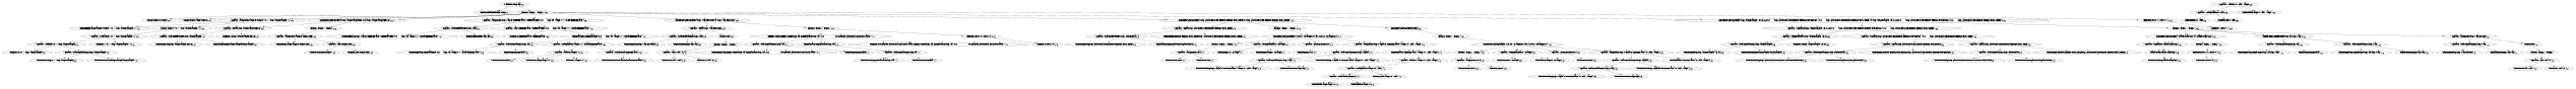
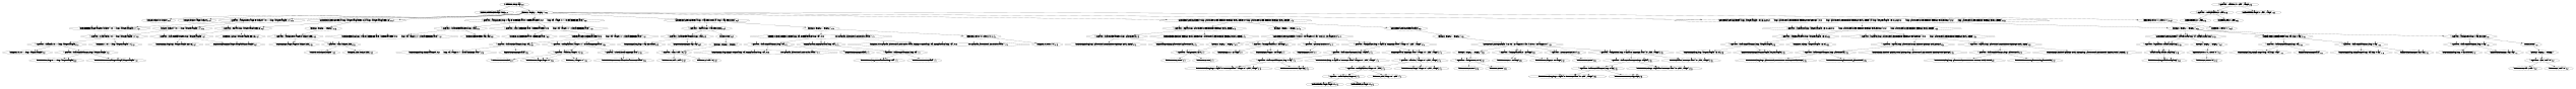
  digraph {
    n1 [label=<(METHOD,setupMap)<SUB>2727</SUB>>]
    n2 [label=<(PARAM,TIFFRGBAImage *img)<SUB>2727</SUB>>]
    n3 [label=<(BLOCK,&lt;empty&gt;,&lt;empty&gt;)<SUB>2728</SUB>>]
    n4 [label=<(LOCAL,int32_t x: int32_t)<SUB>2729</SUB>>]
    n5 [label=<(LOCAL,int32_t range: int32_t)<SUB>2729</SUB>>]
    n6 [label=<(&lt;operator&gt;.assignment,range = (int32_t)((1L &lt;&lt; img-&gt;bitspersample) - 1))<SUB>2731</SUB>>]
    n7 [label=<(CONTROL_STRUCTURE,if (img-&gt;bitspersample == 16),if (img-&gt;bitspersample == 16))<SUB>2734</SUB>>]
    n8 [label=<(&lt;operator&gt;.assignment,img-&gt;Map = (TIFFRGBValue *)_TIFFmallocExt(\012        img-&gt;tif, (range + 1) * sizeof(TIFFRGBValue)))<SUB>2737</SUB>>]
    n9 [label=<(CONTROL_STRUCTURE,if (img-&gt;Map == NULL),if (img-&gt;Map == NULL))<SUB>2739</SUB>>]
    n10 [label=<(CONTROL_STRUCTURE,if (img-&gt;photometric == PHOTOMETRIC_MINISWHITE),if (img-&gt;photometric == PHOTOMETRIC_MINISWHITE))<SUB>2745</SUB>>]
    n11 [label=<(CONTROL_STRUCTURE,if (img-&gt;bitspersample &lt;= 16 &amp;&amp;\012        (img-&gt;photometric == PHOTOMETRIC_MINISBLACK ||\012         img-&gt;photometric == PHOTOMETRIC_MINISWHITE)),if (img-&gt;bitspersample &lt;= 16 &amp;&amp;\012        (img-&gt;photometric == PHOTOMETRIC_MINISBLACK ||\012         img-&gt;photometric == PHOTOMETRIC_MINISWHITE)))<SUB>2755</SUB>>]
    n12 [label=<(RETURN,return (1);,return (1);)<SUB>2769</SUB>>]
    n13 [label=<(METHOD_RETURN,int)<SUB>2727</SUB>>]
    n14 [label=<(IDENTIFIER,range,range = (int32_t)((1L &lt;&lt; img-&gt;bitspersample) - 1))<SUB>2731</SUB>>]
    n15 [label=<(int32_t,(int32_t)((1L &lt;&lt; img-&gt;bitspersample) - 1))<SUB>2731</SUB>>]
    n16 [label=<(&lt;operator&gt;.equals,img-&gt;bitspersample == 16)<SUB>2734</SUB>>]
    n17 [label=<(BLOCK,&lt;empty&gt;,&lt;empty&gt;)<SUB>2735</SUB>>]
    n18 [label=<(&lt;operator&gt;.indirectFieldAccess,img-&gt;Map)<SUB>2737</SUB>>]
    n19 [label=<(&lt;operator&gt;.cast,(TIFFRGBValue *)_TIFFmallocExt(\012        img-&gt;tif, (range + 1) * sizeof(TIFFRGBValue)))<SUB>2737</SUB>>]
    n20 [label=<(&lt;operator&gt;.equals,img-&gt;Map == NULL)<SUB>2739</SUB>>]
    n21 [label=<(BLOCK,&lt;empty&gt;,&lt;empty&gt;)<SUB>2740</SUB>>]
    n22 [label=<(&lt;operator&gt;.equals,img-&gt;photometric == PHOTOMETRIC_MINISWHITE)<SUB>2745</SUB>>]
    n23 [label=<(BLOCK,&lt;empty&gt;,&lt;empty&gt;)<SUB>2746</SUB>>]
    n24 [label=<(CONTROL_STRUCTURE,else,else)<SUB>2751</SUB>>]
    n25 [label=<(&lt;operator&gt;.logicalAnd,img-&gt;bitspersample &lt;= 16 &amp;&amp;\012        (img-&gt;photometric == PHOTOMETRIC_MINISBLACK ||\012         img-&gt;photometric == PHOTOMETRIC_MINISWHITE))<SUB>2755</SUB>>]
    n26 [label=<(BLOCK,&lt;empty&gt;,&lt;empty&gt;)<SUB>2758</SUB>>]
    n27 [label=<(LITERAL,1,return (1);)<SUB>2769</SUB>>]
    n28 [label=<(&lt;operator&gt;.subtraction,(1L &lt;&lt; img-&gt;bitspersample) - 1)<SUB>2731</SUB>>]
    n29 [label=<(&lt;operator&gt;.shiftLeft,1L &lt;&lt; img-&gt;bitspersample)<SUB>2731</SUB>>]
    n30 [label=<(LITERAL,1,(1L &lt;&lt; img-&gt;bitspersample) - 1)<SUB>2731</SUB>>]
    n31 [label=<(LITERAL,1L,1L &lt;&lt; img-&gt;bitspersample)<SUB>2731</SUB>>]
    n32 [label=<(&lt;operator&gt;.indirectFieldAccess,img-&gt;bitspersample)<SUB>2731</SUB>>]
    n33 [label=<(IDENTIFIER,img,1L &lt;&lt; img-&gt;bitspersample)<SUB>2331</SUB>>]
    n34 [label=<(FIELD_IDENTIFIER,bitspersample,bitspersample)<SUB>2731</SUB>>]
    n35 [label=<(&lt;operator&gt;.indirectFieldAccess,img-&gt;bitspersample)<SUB>2734</SUB>>]
    n36 [label=<(LITERAL,16,img-&gt;bitspersample == 16)<SUB>2734</SUB>>]
    n37 [label=<(&lt;operator&gt;.assignment,range = (int32_t)255)<SUB>2735</SUB>>]
    n38 [label=<(IDENTIFIER,img,img-&gt;bitspersample == 16)<SUB>2734</SUB>>]
    n39 [label=<(FIELD_IDENTIFIER,bitspersample,bitspersample)<SUB>2734</SUB>>]
    n40 [label=<(IDENTIFIER,range,range = (int32_t)255)<SUB>2735</SUB>>]
    n41 [label=<(&lt;operator&gt;.cast,(int32_t)255)<SUB>2735</SUB>>]
    n42 [label=<(UNKNOWN,int32_t,int32_t)<SUB>2735</SUB>>]
    n43 [label=<(LITERAL,255,(int32_t)255)<SUB>2735</SUB>>]
    n44 [label=<(IDENTIFIER,img,img-&gt;Map = (TIFFRGBValue *)_TIFFmallocExt(\012        img-&gt;tif, (range + 1) * sizeof(TIFFRGBValue)))<SUB>2737</SUB>>]
    n45 [label=<(FIELD_IDENTIFIER,Map,Map)<SUB>2737</SUB>>]
    n46 [label=<(UNKNOWN,TIFFRGBValue *,TIFFRGBValue *)<SUB>2637</SUB>>]
    n47 [label=<(_TIFFmallocExt,_TIFFmallocExt(\012        img-&gt;tif, (range + 1) * sizeof(TIFFRGBValue)))<SUB>2737</SUB>>]
    n48 [label=<(&lt;operator&gt;.indirectFieldAccess,img-&gt;tif)<SUB>2738</SUB>>]
    n49 [label=<(&lt;operator&gt;.multiplication,(range + 1) * sizeof(TIFFRGBValue))<SUB>2738</SUB>>]
    n50 [label=<(IDENTIFIER,img,_TIFFmallocExt(\012        img-&gt;tif, (range + 1) * sizeof(TIFFRGBValue)))<SUB>2738</SUB>>]
    n51 [label=<(FIELD_IDENTIFIER,tif,tif)<SUB>2738</SUB>>]
    n52 [label=<(&lt;operator&gt;.addition,range + 1)<SUB>2738</SUB>>]
    n53 [label=<(&lt;operator&gt;.sizeOf,sizeof(TIFFRGBValue))<SUB>2738</SUB>>]
    n54 [label=<(IDENTIFIER,range,range + 1)<SUB>2738</SUB>>]
    n55 [label=<(LITERAL,1,range + 1)<SUB>2738</SUB>>]
    n56 [label=<(IDENTIFIER,TIFFRGBValue,sizeof(TIFFRGBValue))<SUB>2738</SUB>>]
    n57 [label=<(&lt;operator&gt;.indirectFieldAccess,img-&gt;Map)<SUB>2739</SUB>>]
    n58 [label=<(NULL,NULL)<SUB>2739</SUB>>]
    n59 [label=<(TIFFErrorExtR,TIFFErrorExtR(img-&gt;tif, TIFFFileName(img-&gt;tif),\012                      &quot;No space for photometric conversion table&quot;))<SUB>2741</SUB>>]
    n60 [label=<(RETURN,return (0);,return (0);)<SUB>2743</SUB>>]
    n61 [label=<(IDENTIFIER,img,img-&gt;Map == NULL)<SUB>2739</SUB>>]
    n62 [label=<(FIELD_IDENTIFIER,Map,Map)<SUB>2739</SUB>>]
    n63 [label=<(BLOCK,&lt;empty&gt;,&lt;empty&gt;)>]
    n64 [label=<(&lt;operator&gt;.cast,(void *)0)<SUB>2739</SUB>>]
    n65 [label=<(UNKNOWN,void *,void *)<SUB>2739</SUB>>]
    n66 [label=<(LITERAL,0,(void *)0)<SUB>2739</SUB>>]
    n67 [label=<(&lt;operator&gt;.indirectFieldAccess,img-&gt;tif)<SUB>2741</SUB>>]
    n68 [label=<(TIFFFileName,TIFFFileName(img-&gt;tif))<SUB>2741</SUB>>]
    n69 [label=<(LITERAL,&quot;No space for photometric conversion table&quot;,TIFFErrorExtR(img-&gt;tif, TIFFFileName(img-&gt;tif),\012                      &quot;No space for photometric conversion table&quot;))<SUB>2742</SUB>>]
    n70 [label=<(LITERAL,0,return (0);)<SUB>2743</SUB>>]
    n71 [label=<(IDENTIFIER,img,TIFFErrorExtR(img-&gt;tif, TIFFFileName(img-&gt;tif),\012                      &quot;No space for photometric conversion table&quot;))<SUB>2741</SUB>>]
    n72 [label=<(FIELD_IDENTIFIER,tif,tif)<SUB>2741</SUB>>]
    n73 [label=<(&lt;operator&gt;.indirectFieldAccess,img-&gt;tif)<SUB>2741</SUB>>]
    n74 [label=<(IDENTIFIER,img,TIFFFileName(img-&gt;tif))<SUB>2741</SUB>>]
    n75 [label=<(FIELD_IDENTIFIER,tif,tif)<SUB>2741</SUB>>]
    n76 [label=<(&lt;operator&gt;.indirectFieldAccess,img-&gt;photometric)<SUB>2745</SUB>>]
    n77 [label=<(IDENTIFIER,PHOTOMETRIC_MINISWHITE,img-&gt;photometric == PHOTOMETRIC_MINISWHITE)<SUB>2745</SUB>>]
    n78 [label=<(CONTROL_STRUCTURE,for (x = 0;x &lt;= range;x++),for (x = 0;x &lt;= range;x++))<SUB>2747</SUB>>]
    n79 [label=<(BLOCK,&lt;empty&gt;,&lt;empty&gt;)<SUB>2751</SUB>>]
    n80 [label=<(IDENTIFIER,img,img-&gt;photometric == PHOTOMETRIC_MINISWHITE)<SUB>2745</SUB>>]
    n81 [label=<(FIELD_IDENTIFIER,photometric,photometric)<SUB>2745</SUB>>]
    n82 [label=<(BLOCK,&lt;empty&gt;,&lt;empty&gt;)<SUB>2747</SUB>>]
    n83 [label=<(&lt;operator&gt;.lessEqualsThan,x &lt;= range)<SUB>2747</SUB>>]
    n84 [label=<(&lt;operator&gt;.postIncrement,x++)<SUB>2747</SUB>>]
    n85 [label=<(&lt;operator&gt;.assignment,img-&gt;Map[x] = (TIFFRGBValue)(((range - x) * 255) / range))<SUB>2748</SUB>>]
    n86 [label=<(&lt;operator&gt;.assignment,x = 0)<SUB>2747</SUB>>]
    n87 [label=<(IDENTIFIER,x,x &lt;= range)<SUB>2747</SUB>>]
    n88 [label=<(IDENTIFIER,range,x &lt;= range)<SUB>2747</SUB>>]
    n89 [label=<(IDENTIFIER,x,x++)<SUB>2747</SUB>>]
    n90 [label=<(&lt;operator&gt;.indirectIndexAccess,img-&gt;Map[x])<SUB>2748</SUB>>]
    n91 [label=<(TIFFRGBValue,(TIFFRGBValue)(((range - x) * 255) / range))<SUB>2748</SUB>>]
    n92 [label=<(IDENTIFIER,x,x = 0)<SUB>2747</SUB>>]
    n93 [label=<(LITERAL,0,x = 0)<SUB>2747</SUB>>]
    n94 [label=<(&lt;operator&gt;.indirectFieldAccess,img-&gt;Map)<SUB>2748</SUB>>]
    n95 [label=<(IDENTIFIER,x,img-&gt;Map[x] = (TIFFRGBValue)(((range - x) * 255) / range))<SUB>2748</SUB>>]
    n96 [label=<(&lt;operator&gt;.division,((range - x) * 255) / range)<SUB>2748</SUB>>]
    n97 [label=<(IDENTIFIER,img,img-&gt;Map[x] = (TIFFRGBValue)(((range - x) * 255) / range))<SUB>2748</SUB>>]
    n98 [label=<(FIELD_IDENTIFIER,Map,Map)<SUB>2748</SUB>>]
    n99 [label=<(&lt;operator&gt;.multiplication,(range - x) * 255)<SUB>2748</SUB>>]
+   n100 [label=<(IDENTIFIER,range,((range - x) * 255) / range)<SUB>2748</SUB>>]
    n101 [label=<(&lt;operator&gt;.subtraction,range - x)<SUB>2748</SUB>>]
    n102 [label=<(LITERAL,255,(range - x) * 255)<SUB>2748</SUB>>]
    n103 [label=<(IDENTIFIER,range,range - x)<SUB>2748</SUB>>]
    n104 [label=<(IDENTIFIER,x,range - x)<SUB>2748</SUB>>]
    n105 [label=<(CONTROL_STRUCTURE,for (x = 0;x &lt;= range;x++),for (x = 0;x &lt;= range;x++))<SUB>2752</SUB>>]
    n106 [label=<(BLOCK,&lt;empty&gt;,&lt;empty&gt;)<SUB>2752</SUB>>]
    n107 [label=<(&lt;operator&gt;.lessEqualsThan,x &lt;= range)<SUB>2752</SUB>>]
    n108 [label=<(&lt;operator&gt;.postIncrement,x++)<SUB>2752</SUB>>]
    n109 [label=<(&lt;operator&gt;.assignment,img-&gt;Map[x] = (TIFFRGBValue)((x * 255) / range))<SUB>2753</SUB>>]
    n110 [label=<(&lt;operator&gt;.assignment,x = 0)<SUB>2752</SUB>>]
    n111 [label=<(IDENTIFIER,x,x &lt;= range)<SUB>2752</SUB>>]
    n112 [label=<(IDENTIFIER,range,x &lt;= range)<SUB>2752</SUB>>]
    n113 [label=<(IDENTIFIER,x,x++)<SUB>2752</SUB>>]
    n114 [label=<(&lt;operator&gt;.indirectIndexAccess,img-&gt;Map[x])<SUB>2753</SUB>>]
    n115 [label=<(TIFFRGBValue,(TIFFRGBValue)((x * 255) / range))<SUB>2753</SUB>>]
    n116 [label=<(IDENTIFIER,x,x = 0)<SUB>2752</SUB>>]
    n117 [label=<(LITERAL,0,x = 0)<SUB>2752</SUB>>]
    n118 [label=<(&lt;operator&gt;.indirectFieldAccess,img-&gt;Map)<SUB>2753</SUB>>]
    n119 [label=<(IDENTIFIER,x,img-&gt;Map[x] = (TIFFRGBValue)((x * 255) / range))<SUB>2753</SUB>>]
    n120 [label=<(IDENTIFIER,img,img-&gt;Map[x] = (TIFFRGBValue)((x * 255) / range))<SUB>2753</SUB>>]
    n121 [label=<(FIELD_IDENTIFIER,Map,Map)<SUB>2753</SUB>>]
    n122 [label=<(&lt;operator&gt;.division,(x * 255) / range)<SUB>2753</SUB>>]
    n123 [label=<(&lt;operator&gt;.multiplication,x * 255)<SUB>2753</SUB>>]
    n124 [label=<(IDENTIFIER,range,(x * 255) / range)<SUB>2753</SUB>>]
    n125 [label=<(IDENTIFIER,x,x * 255)<SUB>2753</SUB>>]
    n126 [label=<(LITERAL,255,x * 255)<SUB>2753</SUB>>]
    n127 [label=<(&lt;operator&gt;.lessEqualsThan,img-&gt;bitspersample &lt;= 16)<SUB>2755</SUB>>]
    n128 [label=<(&lt;operator&gt;.logicalOr,img-&gt;photometric == PHOTOMETRIC_MINISBLACK ||\012         img-&gt;photometric == PHOTOMETRIC_MINISWHITE)<SUB>2756</SUB>>]
    n129 [label=<(CONTROL_STRUCTURE,if (!makebwmap(img)),if (!makebwmap(img)))<SUB>2763</SUB>>]
    n130 [label=<(_TIFFfreeExt,_TIFFfreeExt(img-&gt;tif, img-&gt;Map))<SUB>2766</SUB>>]
    n131 [label=<(&lt;operator&gt;.assignment,img-&gt;Map = NULL)<SUB>2767</SUB>>]
    n132 [label=<(&lt;operator&gt;.indirectFieldAccess,img-&gt;bitspersample)<SUB>2755</SUB>>]
    n133 [label=<(LITERAL,16,img-&gt;bitspersample &lt;= 16)<SUB>2755</SUB>>]
    n134 [label=<(&lt;operator&gt;.equals,img-&gt;photometric == PHOTOMETRIC_MINISBLACK)<SUB>2756</SUB>>]
    n135 [label=<(&lt;operator&gt;.equals,img-&gt;photometric == PHOTOMETRIC_MINISWHITE)<SUB>2757</SUB>>]
    n136 [label=<(IDENTIFIER,img,img-&gt;bitspersample &lt;= 16)<SUB>2755</SUB>>]
    n137 [label=<(FIELD_IDENTIFIER,bitspersample,bitspersample)<SUB>2755</SUB>>]
    n138 [label=<(&lt;operator&gt;.indirectFieldAccess,img-&gt;photometric)<SUB>2756</SUB>>]
    n139 [label=<(IDENTIFIER,PHOTOMETRIC_MINISBLACK,img-&gt;photometric == PHOTOMETRIC_MINISBLACK)<SUB>2756</SUB>>]
    n140 [label=<(&lt;operator&gt;.indirectFieldAccess,img-&gt;photometric)<SUB>2757</SUB>>]
    n141 [label=<(IDENTIFIER,PHOTOMETRIC_MINISWHITE,img-&gt;photometric == PHOTOMETRIC_MINISWHITE)<SUB>2757</SUB>>]
    n142 [label=<(IDENTIFIER,img,img-&gt;photometric == PHOTOMETRIC_MINISBLACK)<SUB>2756</SUB>>]
    n143 [label=<(FIELD_IDENTIFIER,photometric,photometric)<SUB>2756</SUB>>]
    n144 [label=<(IDENTIFIER,img,img-&gt;photometric == PHOTOMETRIC_MINISWHITE)<SUB>2757</SUB>>]
    n145 [label=<(FIELD_IDENTIFIER,photometric,photometric)<SUB>2757</SUB>>]
    n146 [label=<(&lt;operator&gt;.logicalNot,!makebwmap(img))<SUB>2763</SUB>>]
    n147 [label=<(BLOCK,&lt;empty&gt;,&lt;empty&gt;)<SUB>2764</SUB>>]
    n148 [label=<(&lt;operator&gt;.indirectFieldAccess,img-&gt;tif)<SUB>2766</SUB>>]
    n149 [label=<(&lt;operator&gt;.indirectFieldAccess,img-&gt;Map)<SUB>2766</SUB>>]
    n150 [label=<(&lt;operator&gt;.indirectFieldAccess,img-&gt;Map)<SUB>2767</SUB>>]
    n151 [label=<(NULL,NULL)<SUB>2767</SUB>>]
    n152 [label=<(makebwmap,makebwmap(img))<SUB>2763</SUB>>]
    n153 [label=<(RETURN,return (0);,return (0);)<SUB>2764</SUB>>]
    n154 [label=<(IDENTIFIER,img,makebwmap(img))<SUB>2763</SUB>>]
    n155 [label=<(LITERAL,0,return (0);)<SUB>2764</SUB>>]
    n156 [label=<(IDENTIFIER,img,_TIFFfreeExt(img-&gt;tif, img-&gt;Map))<SUB>2766</SUB>>]
    n157 [label=<(FIELD_IDENTIFIER,tif,tif)<SUB>2766</SUB>>]
    n158 [label=<(IDENTIFIER,img,_TIFFfreeExt(img-&gt;tif, img-&gt;Map))<SUB>2766</SUB>>]
    n159 [label=<(FIELD_IDENTIFIER,Map,Map)<SUB>2766</SUB>>]
    n160 [label=<(IDENTIFIER,img,img-&gt;Map = NULL)<SUB>2767</SUB>>]
    n161 [label=<(FIELD_IDENTIFIER,Map,Map)<SUB>2767</SUB>>]
    n162 [label=<(BLOCK,&lt;empty&gt;,&lt;empty&gt;)>]
    n163 [label=<(&lt;operator&gt;.cast,(void *)0)<SUB>2767</SUB>>]
    n164 [label=<(UNKNOWN,void *,void *)<SUB>2767</SUB>>]
    n165 [label=<(LITERAL,0,(void *)0)<SUB>2767</SUB>>]
    n1 -> n2
    n1 -> n3
    n3 -> n4
    n3 -> n5
    n3 -> n6
    n3 -> n7
    n3 -> n8
    n3 -> n9
    n3 -> n10
    n3 -> n11
    n3 -> n12
    n6 -> n14
    n6 -> n15
    n7 -> n16
    n7 -> n17
    n8 -> n18
    n8 -> n19
    n9 -> n20
    n9 -> n21
    n10 -> n22
    n10 -> n23
    n10 -> n24
    n11 -> n25
    n11 -> n26
    n12 -> n27
    n15 -> n28
    n16 -> n35
    n16 -> n36
    n17 -> n37
    n18 -> n44
    n18 -> n45
    n19 -> n46
    n19 -> n47
    n20 -> n57
    n20 -> n58
    n21 -> n59
    n21 -> n60
    n22 -> n76
    n22 -> n77
    n23 -> n78
    n24 -> n79
    n25 -> n127
    n25 -> n128
    n26 -> n129
    n26 -> n130
    n26 -> n131
    n28 -> n29
    n28 -> n30
    n29 -> n31
    n29 -> n32
    n32 -> n33
    n32 -> n34
    n35 -> n38
    n35 -> n39
    n37 -> n40
    n37 -> n41
    n41 -> n42
    n41 -> n43
    n47 -> n48
    n47 -> n49
    n48 -> n50
    n48 -> n51
    n49 -> n52
    n49 -> n53
    n52 -> n13
    n52 -> n54
    n52 -> n55
    n53 -> n56
    n57 -> n61
    n57 -> n62
    n58 -> n63
    n59 -> n67
    n59 -> n68
    n59 -> n69
    n60 -> n70
    n63 -> n64
    n64 -> n65
    n64 -> n66
    n67 -> n71
    n67 -> n72
    n68 -> n73
    n73 -> n74
    n73 -> n75
    n76 -> n80
    n76 -> n81
    n78 -> n82
    n78 -> n83
    n78 -> n84
    n78 -> n85
    n79 -> n105
    n82 -> n86
    n83 -> n87
    n83 -> n88
    n84 -> n89
    n85 -> n90
    n85 -> n91
    n86 -> n92
    n86 -> n93
    n90 -> n94
    n90 -> n95
    n91 -> n96
    n94 -> n97
    n94 -> n98
    n96 -> n99
+   n96 -> n100
    n99 -> n101
    n99 -> n102
    n101 -> n103
    n101 -> n104
    n105 -> n106
    n105 -> n107
    n105 -> n108
    n105 -> n109
    n106 -> n110
    n107 -> n111
    n107 -> n112
    n108 -> n113
    n109 -> n114
    n109 -> n115
    n110 -> n116
    n110 -> n117
    n114 -> n118
    n114 -> n119
    n118 -> n120
    n118 -> n121
    n122 -> n123
    n122 -> n124
    n123 -> n125
    n123 -> n126
    n127 -> n132
    n127 -> n133
    n128 -> n134
    n128 -> n135
    n129 -> n146
    n129 -> n147
    n130 -> n148
    n130 -> n149
    n131 -> n150
    n131 -> n151
    n132 -> n136
    n132 -> n137
    n134 -> n138
    n134 -> n139
    n135 -> n140
    n135 -> n141
    n138 -> n142
    n138 -> n143
    n140 -> n144
    n140 -> n145
    n146 -> n152
    n147 -> n153
    n148 -> n156
    n148 -> n157
    n149 -> n158
    n149 -> n159
    n150 -> n160
    n150 -> n161
    n151 -> n162
    n152 -> n154
    n153 -> n155
    n162 -> n163
    n163 -> n164
    n163 -> n165
  }
